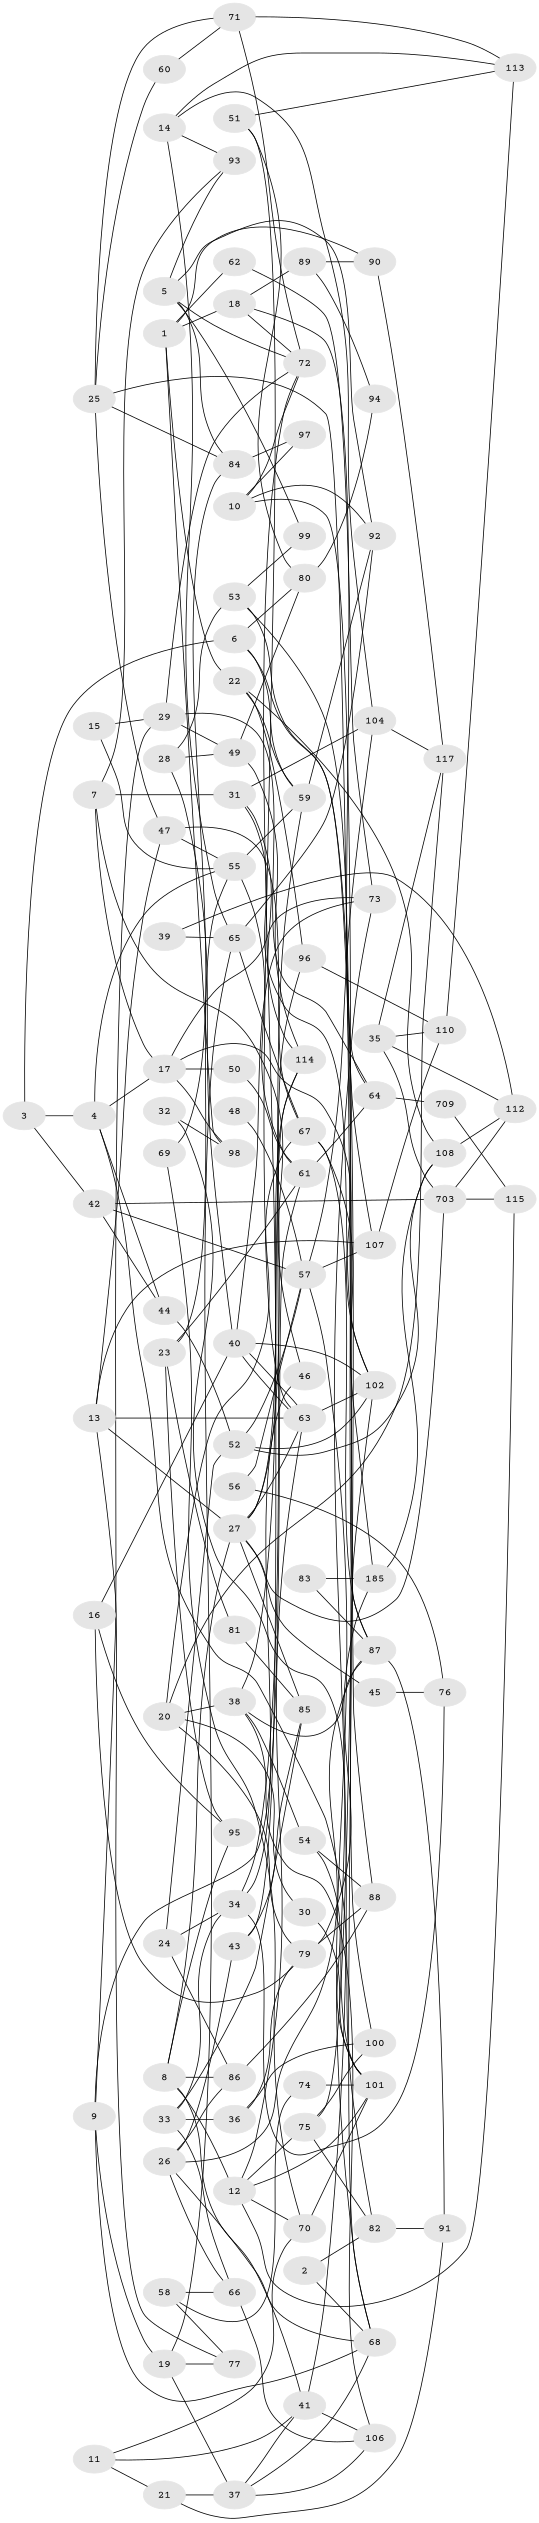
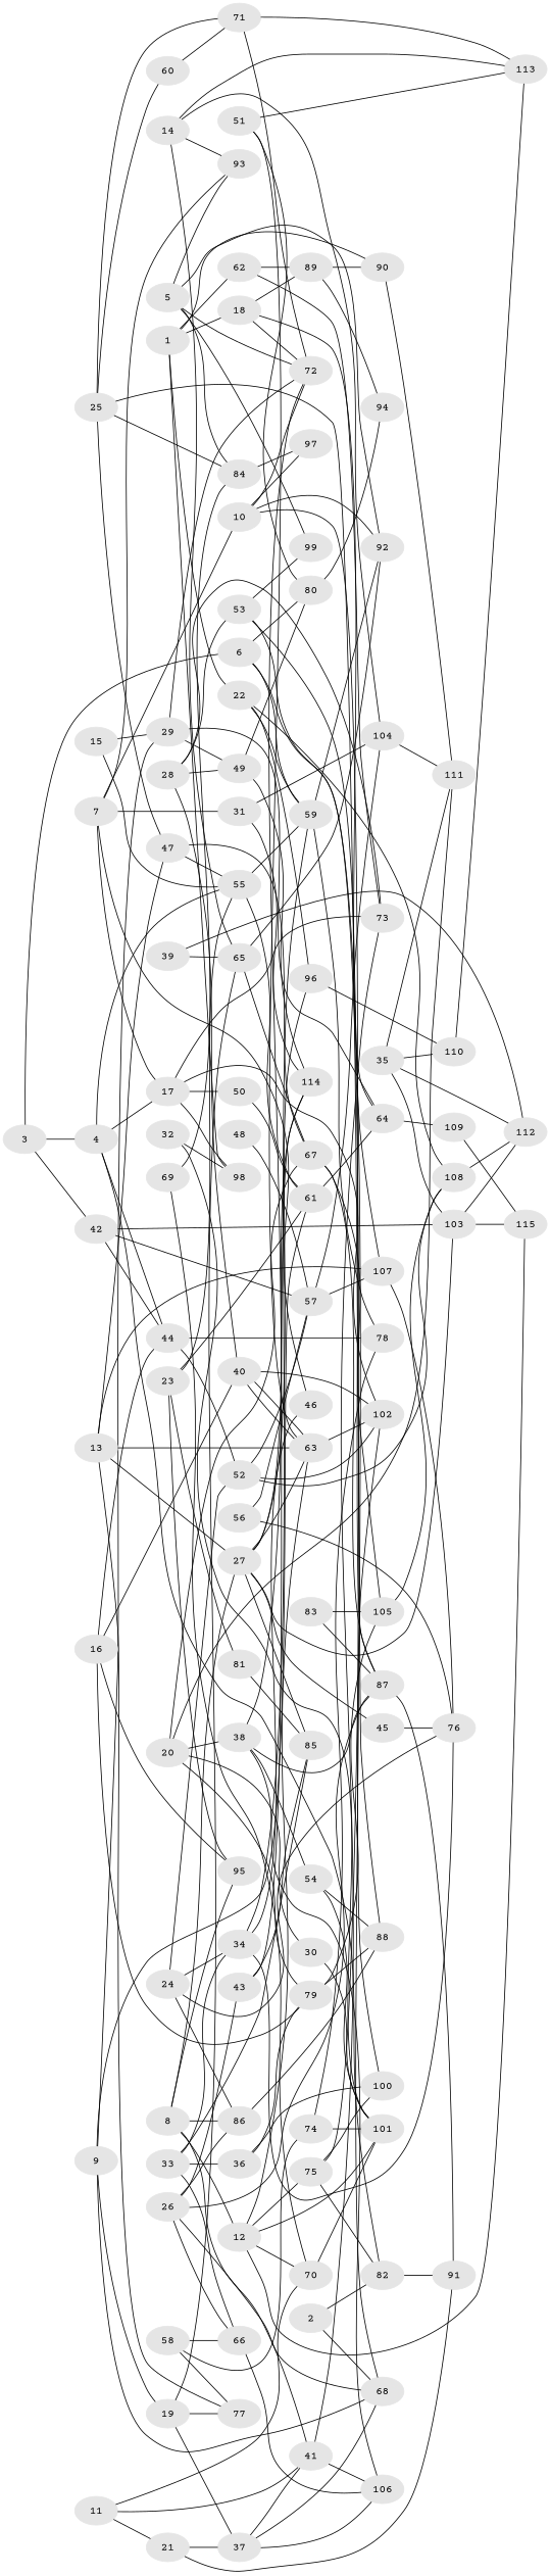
  graph {
    fontname="Courier Prime"
    rankdir=LR
    node [color=gray90 fontname="Courier Prime" style=filled]
    edge [fontname="Courier Prime"]
    1
    18
    22
    62
    90
    98
    72
    64
    89
    59
    96
    108
    73
-   111 [label=117]
+   111
    2
    68
    82
    91
    3
    4
    6
    42
    17
    44
    55
    80
    100
-   103 [label=703]
+   103
    57
    50
    102
    52
+   78
    61
    5
    84
    92
    93
    99
    97
    94
    7
    10
    31
    46
    87
    104
    114
    8
    12
    27
    41
    86
    95
    70
    63
    75
    101
    115
    45
    85
    106
    88
    9
    19
    29
    77
    65
    37
    49
    11
    21
    13
    47
    107
    67
    110
    14
    113
    15
    16
    40
    79
-   105 [label=185]
-   109 [label=709]
+   105
+   109
    20
    30
    38
    54
    112
    23
    81
    24
    76
    34
    25
    60
    71
    26
    43
    66
    28
    53
    32
    33
    36
    35
    39
    48
    51
    56
    58
    74
    69
    83
    1 -- 18
    1 -- 22
    1 -- 62
    1 -- 90
    1 -- 98
    18 -- 72
    18 -- 64
    18 -- 89
    22 -- 59
    22 -- 96
    22 -- 108
+   62 -- 89
    62 -- 73
    90 -- 111
    64 -- 109
    89 -- 90
    89 -- 94
+   59 -- 78
    59 -- 92
    96 -- 110
    108 -- 112
    2 -- 68
    2 -- 82
    82 -- 91
    3 -- 4
    3 -- 6
    3 -- 42
    4 -- 82
    4 -- 17
    4 -- 44
    4 -- 55
    6 -- 59
    6 -- 80
    6 -- 100
    42 -- 44
    42 -- 103
    42 -- 57
    17 -- 98
    17 -- 73
    17 -- 50
    17 -- 102
    44 -- 52
+   44 -- 78
    55 -- 59
    55 -- 61
    80 -- 94
    103 -- 115
    103 -- 112
-   57 -- 68
    57 -- 104
    57 -- 107
    50 -- 61
    52 -- 108
    52 -- 57
    52 -- 102
    61 -- 64
    5 -- 72
    5 -- 84
    5 -- 92
    5 -- 93
    5 -- 99
    84 -- 97
    7 -- 17
    7 -- 93
+   7 -- 10
    7 -- 31
    7 -- 46
    10 -- 72
    10 -- 92
    10 -- 97
    10 -- 87
-   31 -- 102
    31 -- 104
    31 -- 114
    87 -- 91
    104 -- 111
    8 -- 12
    8 -- 27
    8 -- 41
    8 -- 86
    8 -- 95
    12 -- 70
    12 -- 63
    12 -- 75
    12 -- 101
    12 -- 115
    27 -- 96
    27 -- 103
    27 -- 114
    27 -- 63
    27 -- 45
    27 -- 85
    41 -- 73
    41 -- 106
    86 -- 88
    70 -- 101
    63 -- 102
    75 -- 82
    75 -- 100
    75 -- 102
    45 -- 76
    9 -- 68
    9 -- 61
    9 -- 19
    9 -- 29
    19 -- 77
    19 -- 65
    19 -- 37
    29 -- 72
    29 -- 64
    29 -- 49
    65 -- 92
    65 -- 67
    37 -- 68
    37 -- 41
    37 -- 106
    49 -- 80
    49 -- 114
    11 -- 41
    11 -- 70
    11 -- 21
    21 -- 91
    21 -- 37
    13 -- 27
    13 -- 63
    13 -- 77
    13 -- 47
    13 -- 107
    47 -- 55
    47 -- 67
-   107 -- 110
+   107 -- 76
    67 -- 87
    67 -- 105
    110 -- 113
    14 -- 93
    14 -- 104
    14 -- 65
    14 -- 113
    15 -- 55
    15 -- 29
+   16 -- 44
    16 -- 95
    16 -- 40
    16 -- 79
-   40 -- 73
+   28 -- 73
    40 -- 102
    40 -- 63
    40 -- 63
    79 -- 88
    79 -- 105
    105 -- 108
    109 -- 115
    20 -- 111
    20 -- 67
    20 -- 79
    20 -- 30
    20 -- 38
    30 -- 101
    38 -- 72
    38 -- 87
    38 -- 106
    38 -- 54
    54 -- 101
    54 -- 88
    23 -- 55
    23 -- 61
    23 -- 95
    23 -- 81
    81 -- 85
    24 -- 52
    24 -- 86
+   24 -- 76
    24 -- 34
    34 -- 59
    34 -- 46
    34 -- 76
    25 -- 84
    25 -- 88
    25 -- 47
    25 -- 60
    25 -- 71
    60 -- 71
    71 -- 72
    71 -- 113
    26 -- 68
    26 -- 87
    26 -- 86
    26 -- 43
    26 -- 66
    43 -- 114
    43 -- 85
    66 -- 106
    28 -- 49
    28 -- 40
    28 -- 53
    53 -- 68
    53 -- 99
    53 -- 107
    32 -- 98
    32 -- 101
    33 -- 85
    33 -- 34
    33 -- 66
    33 -- 36
    36 -- 100
    36 -- 79
    35 -- 111
    35 -- 103
    35 -- 110
    35 -- 112
    39 -- 65
    39 -- 112
    48 -- 57
    51 -- 80
    51 -- 63
    51 -- 113
    56 -- 57
    56 -- 76
    58 -- 77
    58 -- 66
    58 -- 74
+   74 -- 78
    74 -- 101
    69 -- 84
    69 -- 70
    83 -- 87
    83 -- 105
  }
